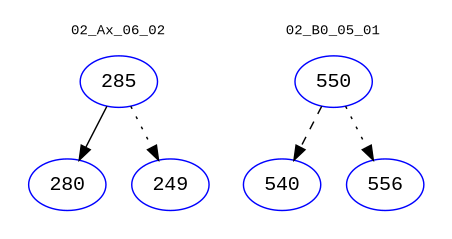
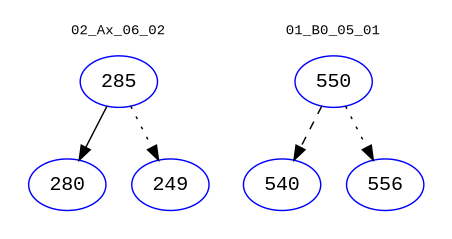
  digraph {
    fontname="Liberation Mono"
    node [color=blue fontname="Liberation Mono"]
    edge [color=black fontname="Liberation Mono" style=dotted]
    n1 [label=285]
    n2 [label=280]
    n3 [label=249]
    n4 [label=550]
    n5 [label=540]
    n6 [label=556]
    subgraph cluster_1 {
      color=white
      fontsize=10
      label="02_Ax_06_02"
      n1
      n2
      n3
    }
    subgraph cluster_2 {
      color=white
      fontsize=10
-     label="02_B0_05_01"
+     label="01_B0_05_01"
      n4
      n5
      n6
    }
    n1 -> n2 [style=solid]
    n1 -> n3
    n4 -> n5 [style=dashed]
    n4 -> n6
  }
